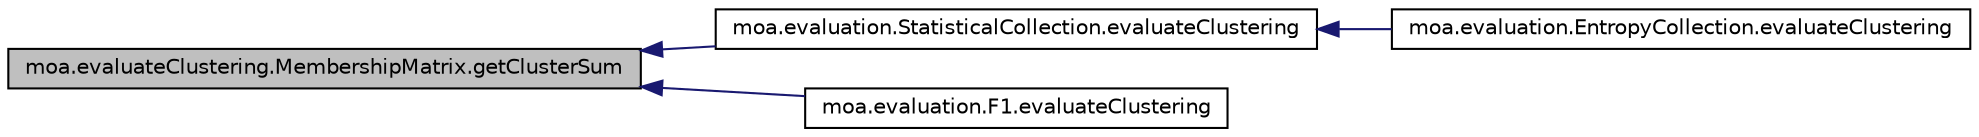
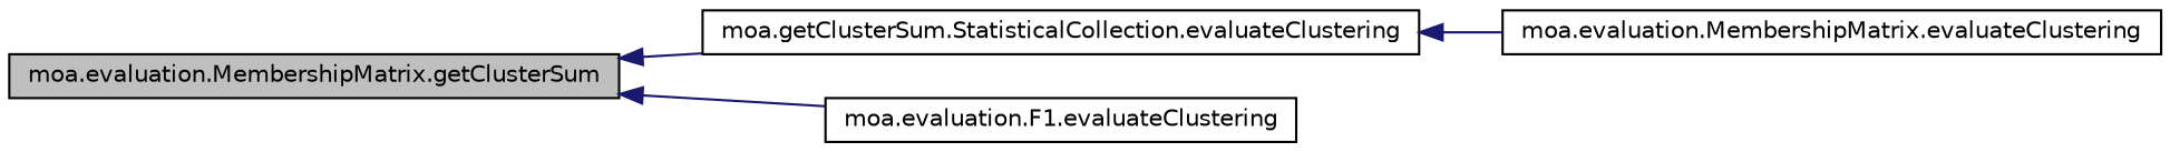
  digraph {
    rankdir=LR
    node [color=black fillcolor=white fontname=Helvetica fontsize=10 shape=record style=filled]
    edge [color=midnightblue dir=back fontname=Helvetica fontsize=10 labelfontname=Helvetica labelfontsize=10 style=solid]
-   n1 [fillcolor=grey75 fontcolor=black height=0.2 label="moa.evaluateClustering.MembershipMatrix.getClusterSum" width=0.4]
-   n2 [height=0.2 label="moa.evaluation.StatisticalCollection.evaluateClustering" width=0.4]
+   n1 [fillcolor=grey75 fontcolor=black height=0.2 label="moa.evaluation.MembershipMatrix.getClusterSum" width=0.4]
+   n2 [height=0.2 label="moa.getClusterSum.StatisticalCollection.evaluateClustering" width=0.4]
    n3 [height=0.2 label="moa.evaluation.F1.evaluateClustering" width=0.4]
-   n4 [height=0.2 label="moa.evaluation.EntropyCollection.evaluateClustering" width=0.4]
+   n4 [height=0.2 label="moa.evaluation.MembershipMatrix.evaluateClustering" width=0.4]
    n1 -> n2
    n1 -> n3
    n2 -> n4
  }
